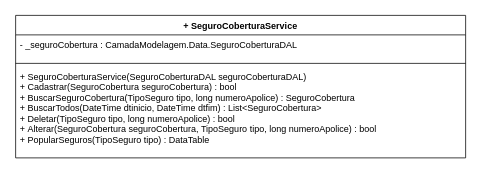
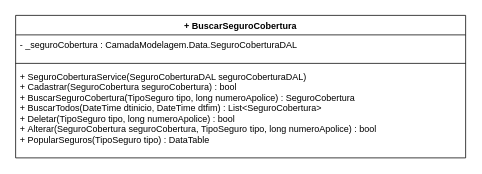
  <mxCell id="0" />
  <mxCell id="1" parent="0" />
- <mxCell id="2" value="+ SeguroCoberturaService" style="swimlane;fontStyle=1;align=center;verticalAlign=top;childLayout=stackLayout;horizontal=1;startSize=26;horizontalStack=0;resizeParent=1;resizeParentMax=0;resizeLast=0;collapsible=1;marginBottom=0;" parent="1" vertex="1"><mxGeometry x="20" y="20" width="600" height="190" as="geometry" /></mxCell>
+ <mxCell id="2" value="+ BuscarSeguroCobertura" style="swimlane;fontStyle=1;align=center;verticalAlign=top;childLayout=stackLayout;horizontal=1;startSize=26;horizontalStack=0;resizeParent=1;resizeParentMax=0;resizeLast=0;collapsible=1;marginBottom=0;" parent="1" vertex="1"><mxGeometry x="20" y="20" width="600" height="190" as="geometry" /></mxCell>
  <mxCell id="3" value="- _seguroCobertura : CamadaModelagem.Data.SeguroCoberturaDAL" style="text;strokeColor=none;fillColor=none;align=left;verticalAlign=top;spacingLeft=4;spacingRight=4;overflow=hidden;rotatable=0;points=[[0,0.5],[1,0.5]];portConstraint=eastwest;" parent="2" vertex="1"><mxGeometry y="26" width="600" height="34" as="geometry" /></mxCell>
  <mxCell id="4" value="" style="line;strokeWidth=1;fillColor=none;align=left;verticalAlign=middle;spacingTop=-1;spacingLeft=3;spacingRight=3;rotatable=0;labelPosition=right;points=[];portConstraint=eastwest;" parent="2" vertex="1"><mxGeometry y="60" width="600" height="8" as="geometry" /></mxCell>
  <mxCell id="5" value="+ SeguroCoberturaService(SeguroCoberturaDAL seguroCoberturaDAL)&#10;+ Cadastrar(SeguroCobertura seguroCobertura) : bool&#10;+ BuscarSeguroCobertura(TipoSeguro tipo, long numeroApolice) : SeguroCobertura&#10;+ BuscarTodos(DateTime dtinicio, DateTime dtfim) : List&lt;SeguroCobertura&gt;&#10;+ Deletar(TipoSeguro tipo, long numeroApolice) : bool&#10;+ Alterar(SeguroCobertura seguroCobertura, TipoSeguro tipo, long numeroApolice) : bool&#10;+ PopularSeguros(TipoSeguro tipo) : DataTable  " style="text;strokeColor=none;fillColor=none;align=left;verticalAlign=top;spacingLeft=4;spacingRight=4;overflow=hidden;rotatable=0;points=[[0,0.5],[1,0.5]];portConstraint=eastwest;" parent="2" vertex="1"><mxGeometry y="68" width="600" height="122" as="geometry" /></mxCell>
